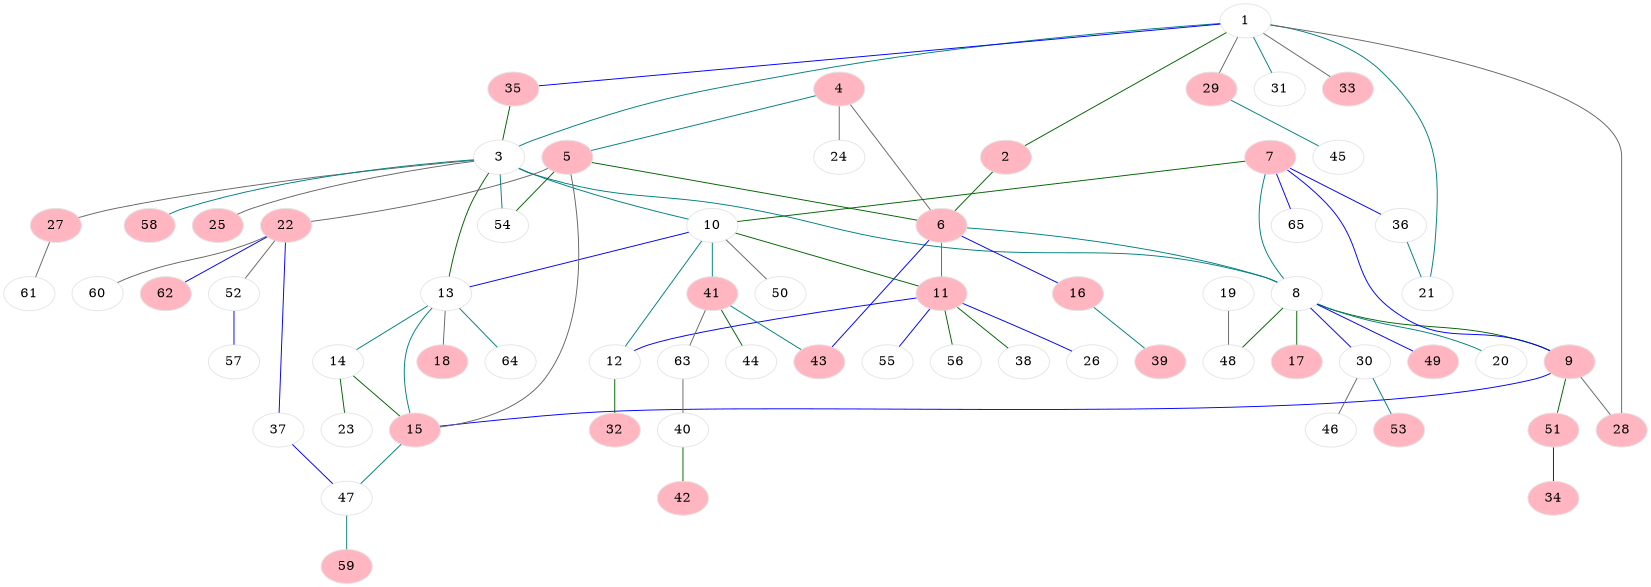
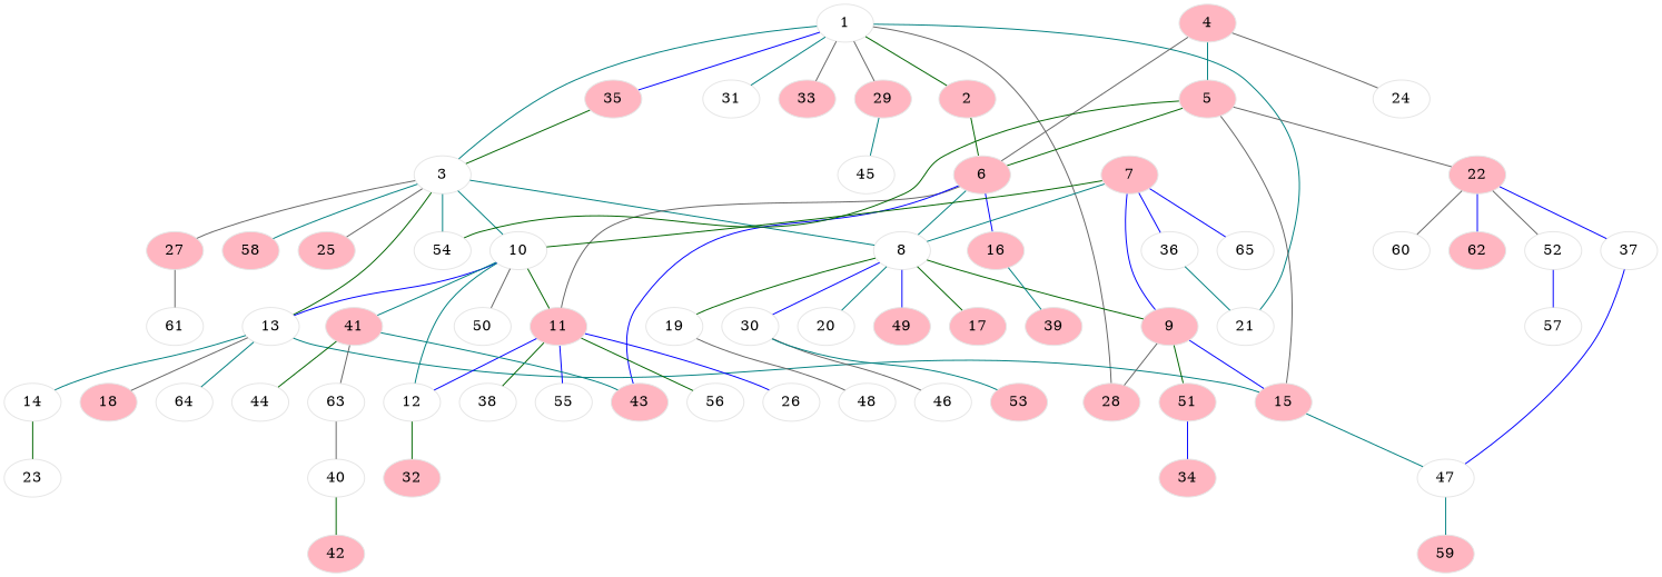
  graph {
    node [color=gray90 fillcolor=white style=filled]
    edge [color=teal]
    2 [fillcolor=lightpink]
    1
    3
    21
    28 [fillcolor=lightpink]
    29 [fillcolor=lightpink]
    31
    33 [fillcolor=lightpink]
    35 [fillcolor=lightpink]
    6 [fillcolor=lightpink]
    8
    10
    13
    25 [fillcolor=lightpink]
    27 [fillcolor=lightpink]
    54
    58 [fillcolor=lightpink]
    45
    11 [fillcolor=lightpink]
    16 [fillcolor=lightpink]
    43 [fillcolor=lightpink]
    9 [fillcolor=lightpink]
    17 [fillcolor=lightpink]
    19
    20
    30
    49 [fillcolor=lightpink]
    12
    41 [fillcolor=lightpink]
    50
    15 [fillcolor=lightpink]
    14
    18 [fillcolor=lightpink]
    64
    61
    4 [fillcolor=lightpink]
    5 [fillcolor=lightpink]
    24
    22 [fillcolor=lightpink]
    47
    37
    52
    60
    62 [fillcolor=lightpink]
    26
    38
    55
    56
    39 [fillcolor=lightpink]
    7 [fillcolor=lightpink]
    36
    65
    51 [fillcolor=lightpink]
    48
    46
    53 [fillcolor=lightpink]
    34 [fillcolor=lightpink]
    32 [fillcolor=lightpink]
    44
    63
    23
    59 [fillcolor=lightpink]
    57
    42 [fillcolor=lightpink]
    40
    2 -- 6 [color=darkgreen]
    1 -- 2 [color=darkgreen]
    1 -- 3
    1 -- 21
    1 -- 28 [color=gray40]
    1 -- 29 [color=gray40]
    1 -- 31
    1 -- 33 [color=gray40]
    1 -- 35 [color=blue]
    3 -- 8
    3 -- 10
    3 -- 13 [color=darkgreen]
    3 -- 25 [color=gray40]
    3 -- 27 [color=gray40]
    3 -- 54
    3 -- 58
    29 -- 45
    35 -- 3 [color=darkgreen]
    6 -- 8
    6 -- 11 [color=gray40]
    6 -- 16 [color=blue]
    6 -- 43 [color=blue]
    8 -- 9 [color=darkgreen]
    8 -- 17 [color=darkgreen]
-   8 -- 48 [color=darkgreen]
+   8 -- 19 [color=darkgreen]
    8 -- 20
    8 -- 30 [color=blue]
    8 -- 49 [color=blue]
    10 -- 13 [color=blue]
    10 -- 11 [color=darkgreen]
    10 -- 12
    10 -- 41
    10 -- 50 [color=gray40]
    13 -- 15
    13 -- 14
    13 -- 18 [color=gray40]
    13 -- 64
    27 -- 61 [color=gray40]
    11 -- 12 [color=blue]
    11 -- 26 [color=blue]
    11 -- 38 [color=darkgreen]
    11 -- 55 [color=blue]
    11 -- 56 [color=darkgreen]
    16 -- 39
    9 -- 28 [color=gray40]
    9 -- 15 [color=blue]
    9 -- 51 [color=darkgreen]
    19 -- 48 [color=gray40]
    30 -- 46 [color=gray40]
    30 -- 53
    12 -- 32 [color=darkgreen]
    41 -- 43
    41 -- 44 [color=darkgreen]
    41 -- 63 [color=gray40]
    15 -- 47
-   14 -- 15 [color=darkgreen]
    14 -- 23 [color=darkgreen]
    4 -- 6 [color=gray40]
    4 -- 5
    4 -- 24 [color=gray40]
    5 -- 6 [color=darkgreen]
    5 -- 54 [color=darkgreen]
    5 -- 15 [color=gray40]
    5 -- 22 [color=gray40]
    22 -- 37 [color=blue]
    22 -- 52 [color=gray40]
    22 -- 60 [color=gray40]
    22 -- 62 [color=blue]
    47 -- 59
    37 -- 47 [color=blue]
    52 -- 57 [color=blue]
    7 -- 8
    7 -- 10 [color=darkgreen]
    7 -- 9 [color=blue]
    7 -- 36 [color=blue]
    7 -- 65 [color=blue]
    36 -- 21
    51 -- 34 [color=blue]
    63 -- 40 [color=gray40]
    40 -- 42 [color=darkgreen]
  }
